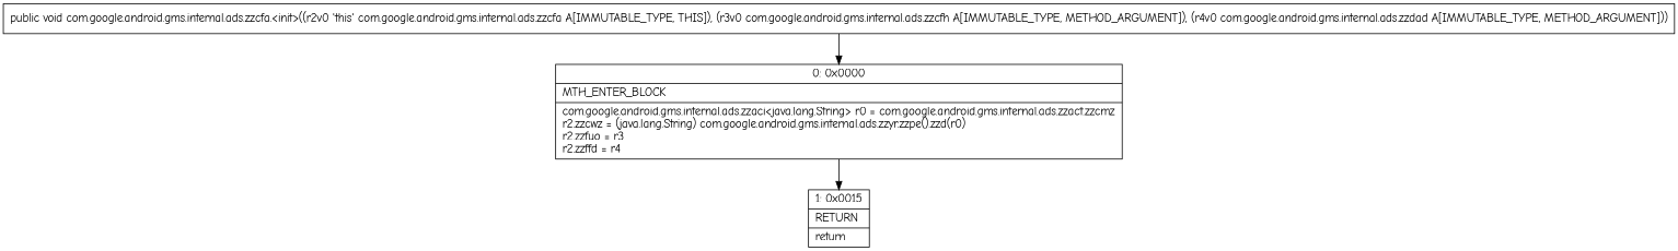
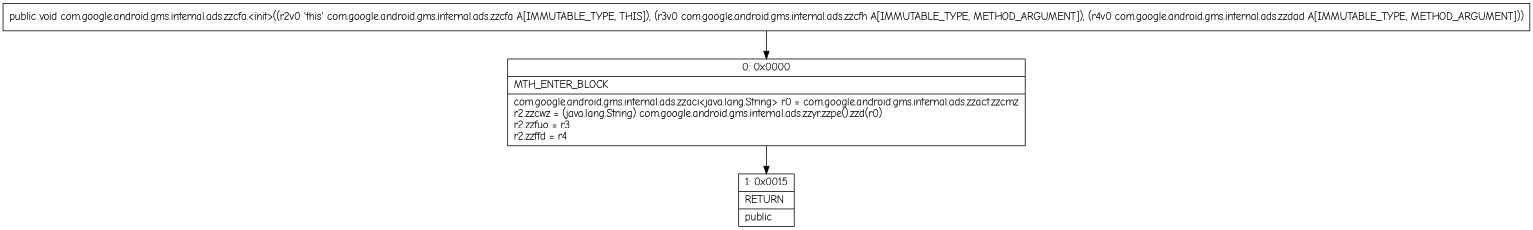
  digraph {
    fontname="Comic Neue"
    node [shape=record fontname="Comic Neue"]
    edge [fontname="Comic Neue"]
    n1 [label="{0\:\ 0x0000|MTH_ENTER_BLOCK\l|com.google.android.gms.internal.ads.zzaci\<java.lang.String\> r0 = com.google.android.gms.internal.ads.zzact.zzcmz\lr2.zzcwz = (java.lang.String) com.google.android.gms.internal.ads.zzyr.zzpe().zzd(r0)\lr2.zzfuo = r3\lr2.zzffd = r4\l}"]
-   n2 [label="{1\:\ 0x0015|RETURN\l|return\l}"]
+   n2 [label="{1\:\ 0x0015|RETURN\l|public\l}"]
    n3 [label="{public void com.google.android.gms.internal.ads.zzcfa.\<init\>((r2v0 'this' com.google.android.gms.internal.ads.zzcfa A[IMMUTABLE_TYPE, THIS]), (r3v0 com.google.android.gms.internal.ads.zzcfh A[IMMUTABLE_TYPE, METHOD_ARGUMENT]), (r4v0 com.google.android.gms.internal.ads.zzdad A[IMMUTABLE_TYPE, METHOD_ARGUMENT])) }"]
    n1 -> n2
    n3 -> n1
  }
